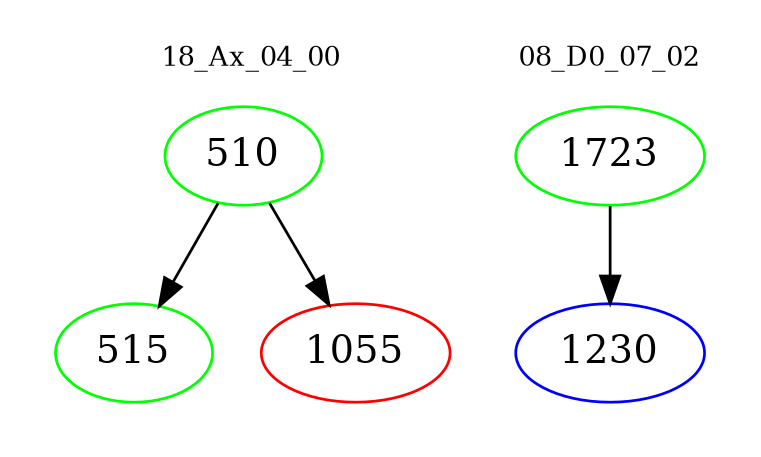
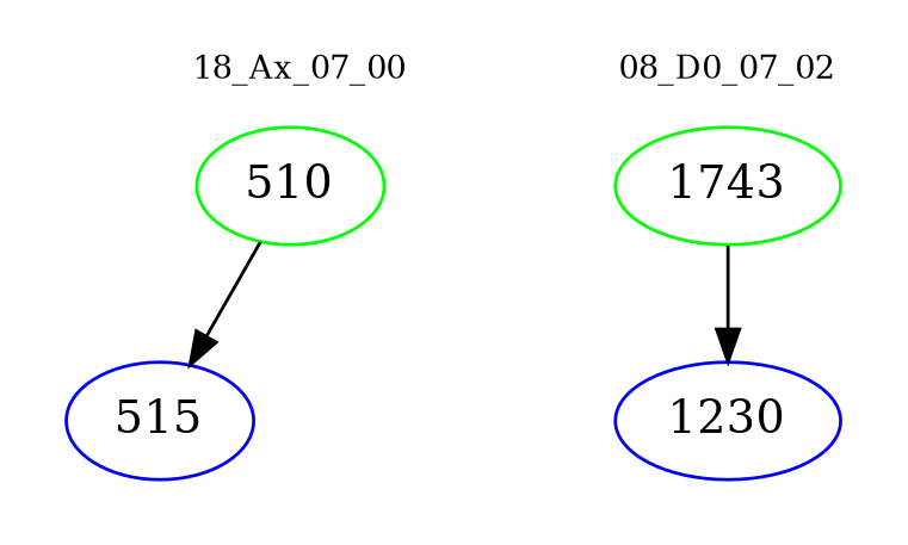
  digraph {
    node [color=green]
    edge [color=black]
    n1 [label=510]
-   n2 [label=515]
-   n3 [color=red label=1055]
-   n4 [label=1723]
+   n2 [color=blue label=515]
+   n4 [label=1743]
    n5 [color=blue label=1230]
    subgraph cluster_1 {
      color=white
      fontsize=10
-     label="18_Ax_04_00"
+     label="18_Ax_07_00"
      n1
      n2
-     n3
    }
    subgraph cluster_2 {
      color=white
      fontsize=10
      label="08_D0_07_02"
      n4
      n5
    }
    n1 -> n2
-   n1 -> n3
    n4 -> n5
  }
